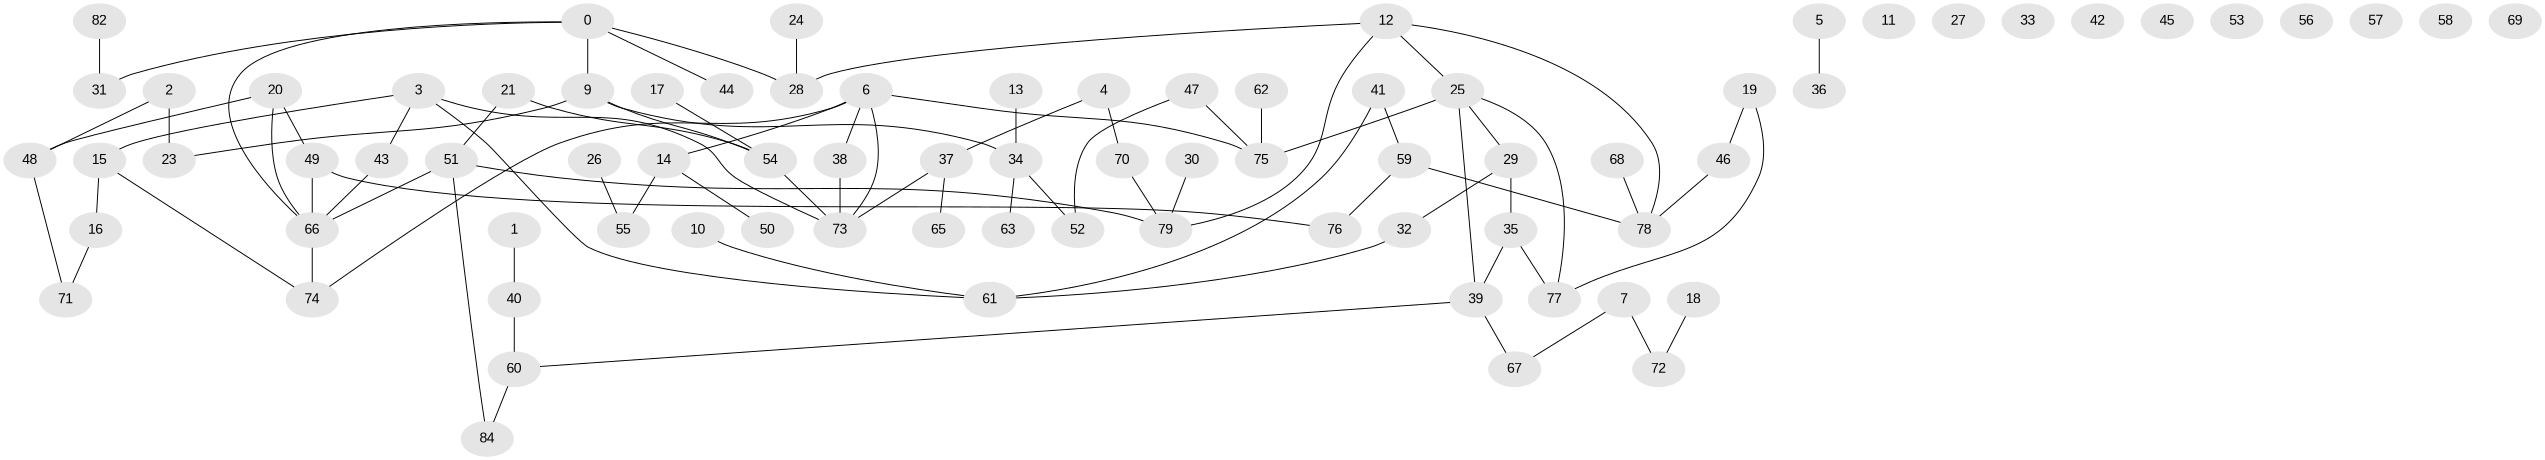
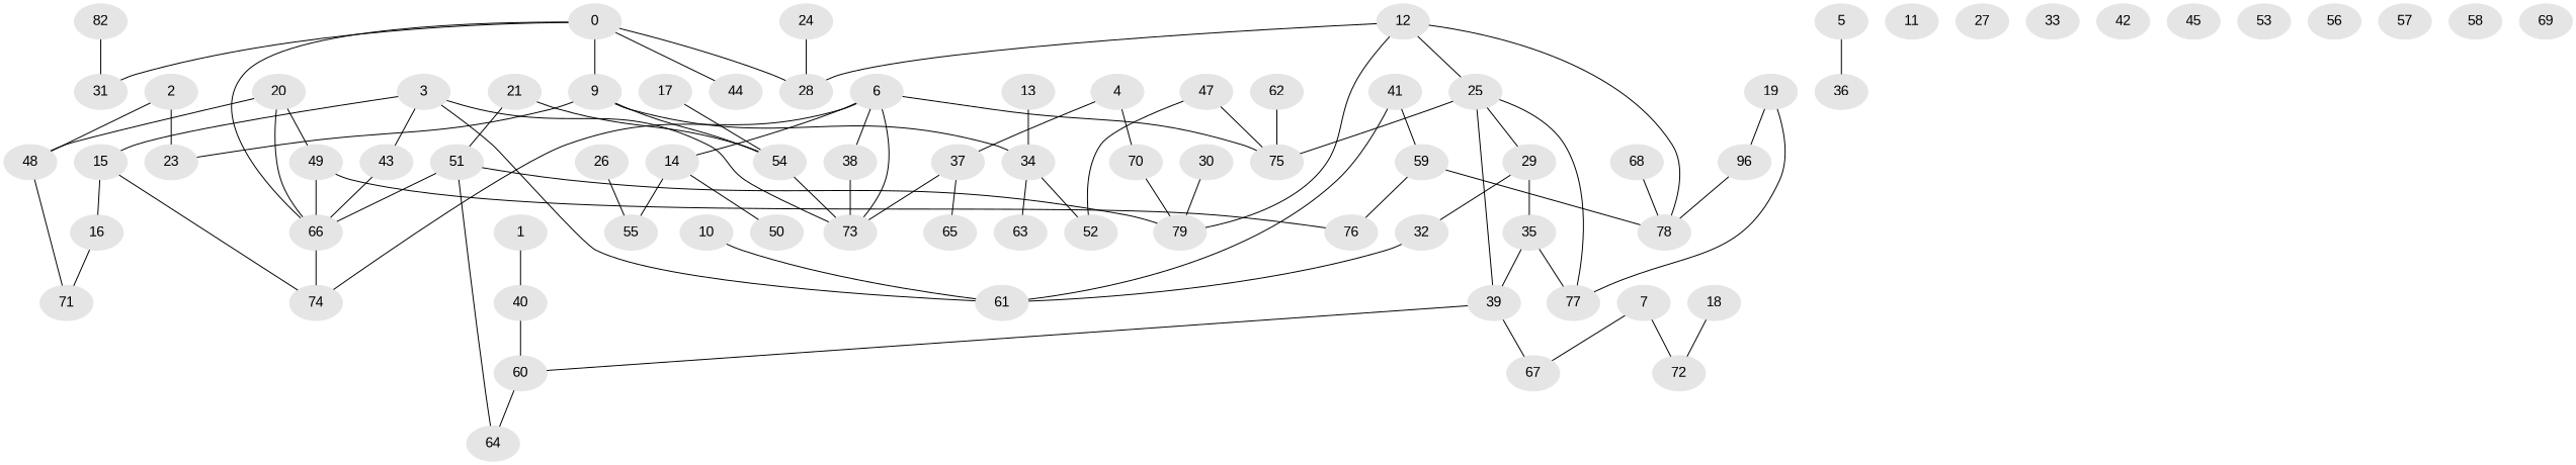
  graph {
    fontname="Liberation Sans"
    node [color=gray90 fontname="Liberation Sans" style=filled]
    edge [fontname="Liberation Sans"]
    1
    40
    60
    2
    23
    48
    71
    70
    79
    3
    15
    43
    61
    73
    74
    16
    66
    4
    37
    65
    5
    36
    6
    14
    38
    75
    50
    55
    7
    67
    72
    n32 [label=0]
    9
    28
    31
    44
    34
    54
    52
    63
    10
    11
    12
    25
    78
    77
    29
    39
    13
    17
    18
    19
-   46
+   46 [label=96]
    20
    49
    76
    21
    51
-   64 [label=84]
+   64
    n60 [label=82]
    24
    32
    35
    26
    27
    30
    33
    41
    59
    42
    45
    47
    53
    56
    57
    58
    62
    68
    69
    1 -- 40
    40 -- 60
    60 -- 64
    2 -- 23
    2 -- 48
    48 -- 71
    70 -- 79
    3 -- 15
    3 -- 43
    3 -- 61
    3 -- 73
    15 -- 74
    15 -- 16
    43 -- 66
    16 -- 71
    66 -- 74
    4 -- 70
    4 -- 37
    37 -- 73
    37 -- 65
    5 -- 36
    6 -- 73
    6 -- 74
    6 -- 14
    6 -- 38
    6 -- 75
    14 -- 50
    14 -- 55
    38 -- 73
    7 -- 67
    7 -- 72
    n32 -- 66
    n32 -- 9
    n32 -- 28
    n32 -- 31
    n32 -- 44
    9 -- 23
    9 -- 34
    9 -- 54
    34 -- 52
    34 -- 63
    54 -- 73
    10 -- 61
    12 -- 79
    12 -- 28
    12 -- 25
    12 -- 78
    25 -- 75
    25 -- 77
    25 -- 29
    25 -- 39
    29 -- 32
    29 -- 35
    39 -- 60
    39 -- 67
    13 -- 34
    17 -- 54
    18 -- 72
    19 -- 77
    19 -- 46
    46 -- 78
    20 -- 48
    20 -- 66
    20 -- 49
    49 -- 66
    49 -- 76
    21 -- 54
    21 -- 51
    51 -- 79
    51 -- 66
    51 -- 64
    n60 -- 31
    24 -- 28
    32 -- 61
    35 -- 77
    35 -- 39
    26 -- 55
    30 -- 79
    41 -- 61
    41 -- 59
    59 -- 78
    59 -- 76
    47 -- 75
    47 -- 52
    62 -- 75
    68 -- 78
  }
